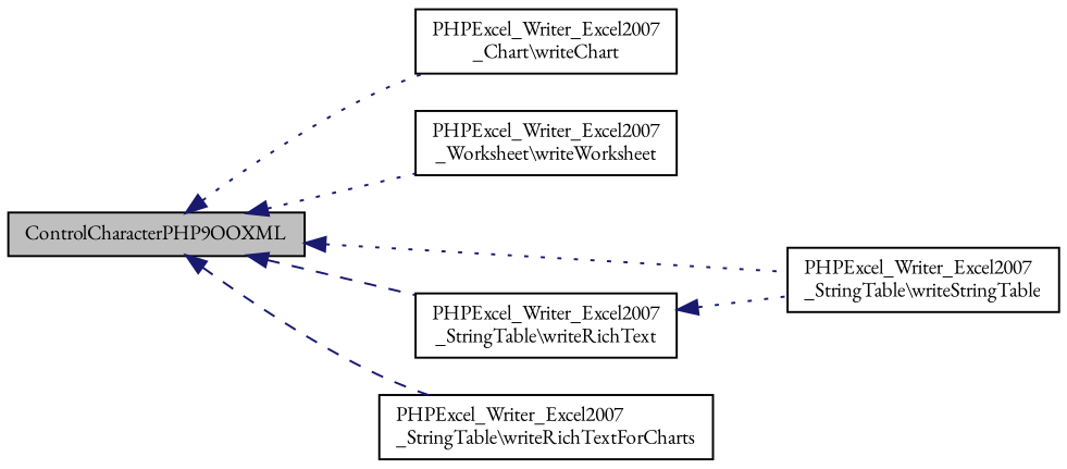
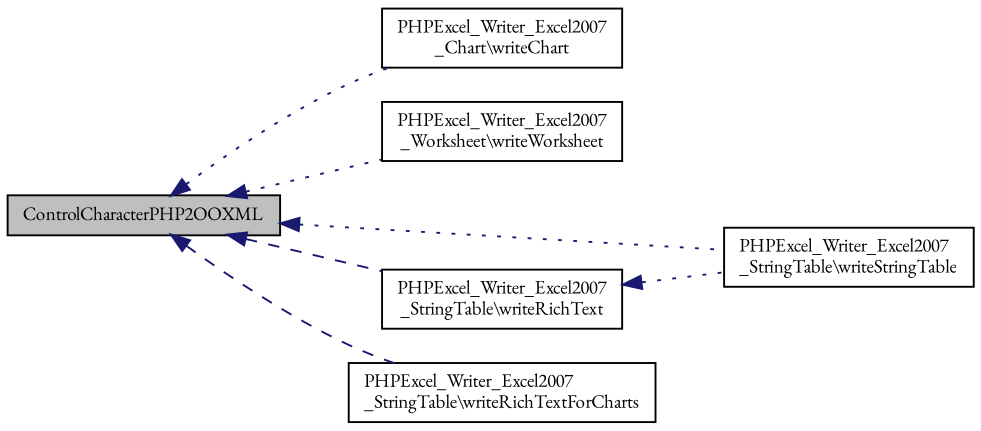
  digraph {
    rankdir=LR
    fontname="EB Garamond"
    node [color=black fillcolor=white fontname="EB Garamond" fontsize=10 shape=record style=filled]
    edge [color=midnightblue dir=back fontname="EB Garamond" fontsize=10 labelfontname=Helvetica labelfontsize=10 style=dotted]
-   n1 [fillcolor=grey75 fontcolor=black height=0.2 label=ControlCharacterPHP9OOXML width=0.4]
+   n1 [fillcolor=grey75 fontcolor=black height=0.2 label=ControlCharacterPHP2OOXML width=0.4]
    n2 [height=0.2 label="PHPExcel_Writer_Excel2007\l_Chart\\writeChart" width=0.4]
    n3 [height=0.2 label="PHPExcel_Writer_Excel2007\l_Worksheet\\writeWorksheet" width=0.4]
    n4 [height=0.2 label="PHPExcel_Writer_Excel2007\l_StringTable\\writeStringTable" width=0.4]
    n5 [height=0.2 label="PHPExcel_Writer_Excel2007\l_StringTable\\writeRichText" width=0.4]
    n6 [height=0.2 label="PHPExcel_Writer_Excel2007\l_StringTable\\writeRichTextForCharts" width=0.4]
    n1 -> n2
    n1 -> n3
    n1 -> n4
    n1 -> n5 [style=dashed]
    n1 -> n6 [style=dashed]
    n5 -> n4
  }
